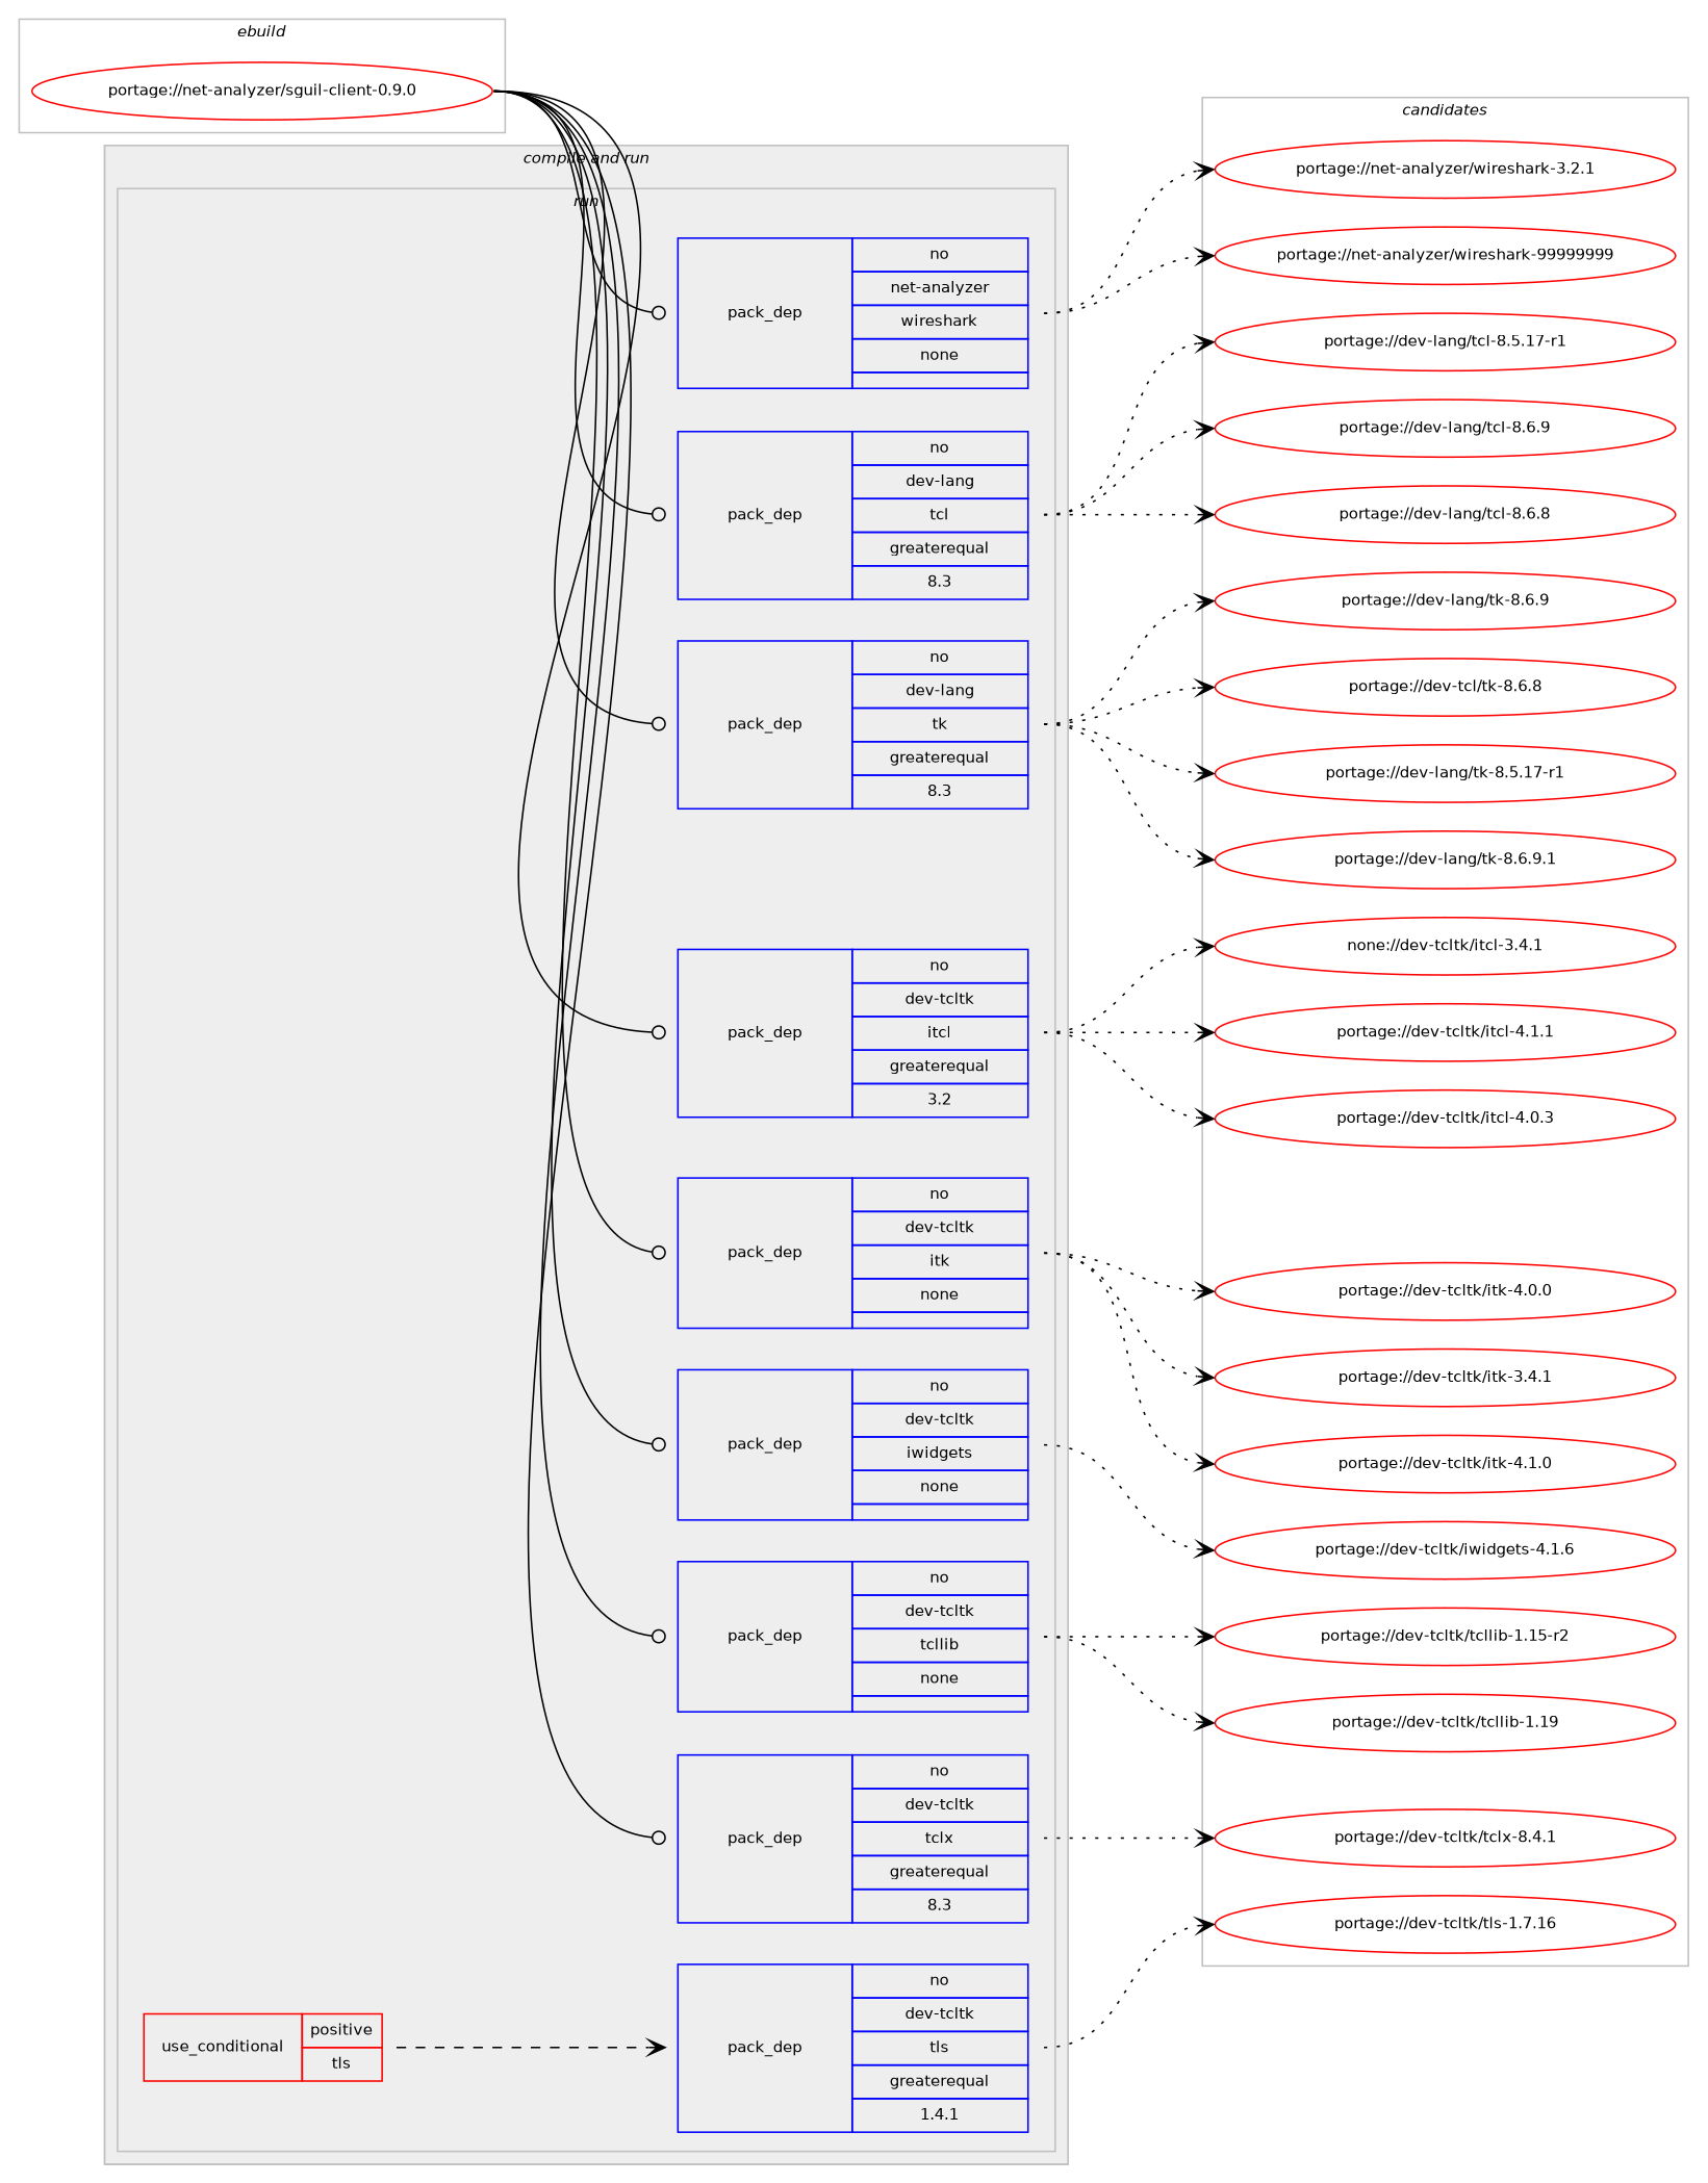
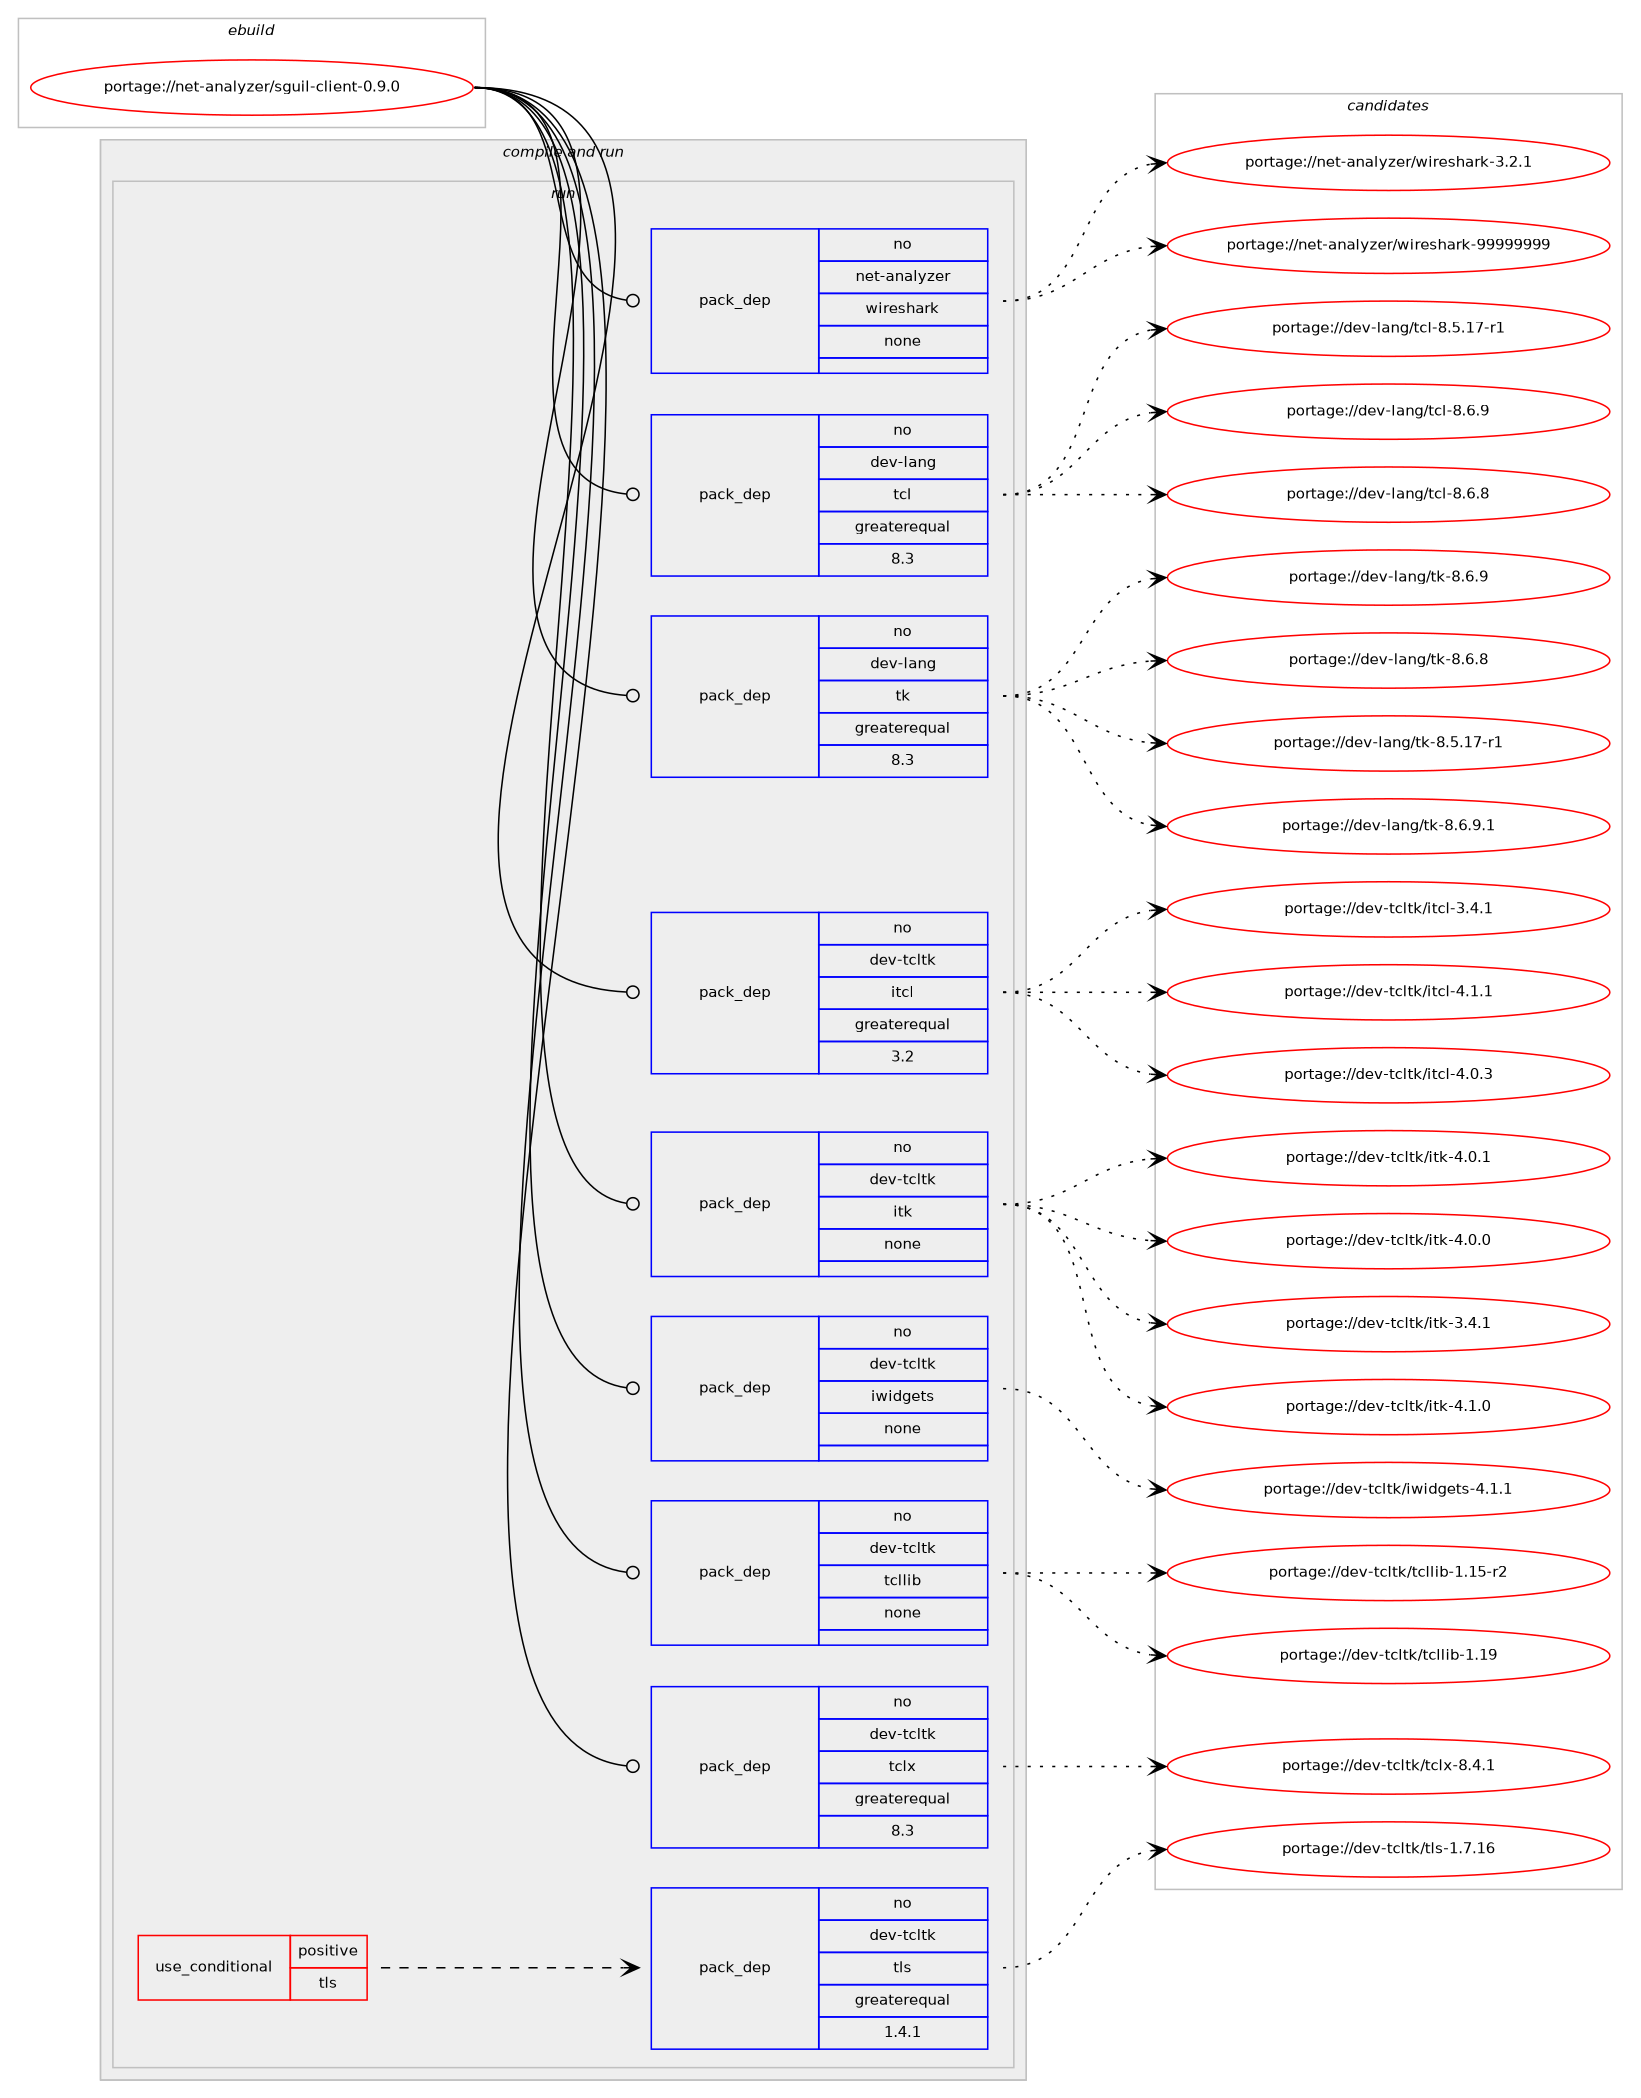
  digraph {
    compound=true
    concentrate=true
    fontname=Helvetica
    fontsize=10
    newrank=true
    rankdir=LR
    ranksep=1.5
    node [color=red fontname=Helvetica fontsize=10]
    edge [arrowhead=vee headport=w style=dotted tailport=e weight=100]
    n1 [label="portage://net-analyzer/sguil-client-0.9.0" width=4]
    n2 [color=blue label=<<TABLE BORDER="0" CELLBORDER="1" CELLSPACING="0" CELLPADDING="4" WIDTH="220"><TR><TD ROWSPAN="6" CELLPADDING="30">pack_dep</TD></TR><TR><TD WIDTH="110">no</TD></TR><TR><TD>dev-tcltk</TD></TR><TR><TD>tls</TD></TR><TR><TD>greaterequal</TD></TR><TR><TD>1.4.1</TD></TR></TABLE>> shape=none]
    n3 [label=<<TABLE BORDER="0" CELLBORDER="1" CELLSPACING="0" CELLPADDING="4"><TR><TD ROWSPAN="3" CELLPADDING="10">use_conditional</TD></TR><TR><TD>positive</TD></TR><TR><TD>tls</TD></TR></TABLE>> shape=none]
    n4 [color=blue label=<<TABLE BORDER="0" CELLBORDER="1" CELLSPACING="0" CELLPADDING="4" WIDTH="220"><TR><TD ROWSPAN="6" CELLPADDING="30">pack_dep</TD></TR><TR><TD WIDTH="110">no</TD></TR><TR><TD>dev-lang</TD></TR><TR><TD>tcl</TD></TR><TR><TD>greaterequal</TD></TR><TR><TD>8.3</TD></TR></TABLE>> shape=none]
    n5 [color=blue label=<<TABLE BORDER="0" CELLBORDER="1" CELLSPACING="0" CELLPADDING="4" WIDTH="220"><TR><TD ROWSPAN="6" CELLPADDING="30">pack_dep</TD></TR><TR><TD WIDTH="110">no</TD></TR><TR><TD>dev-lang</TD></TR><TR><TD>tk</TD></TR><TR><TD>greaterequal</TD></TR><TR><TD>8.3</TD></TR></TABLE>> shape=none]
    n6 [color=blue label=<<TABLE BORDER="0" CELLBORDER="1" CELLSPACING="0" CELLPADDING="4" WIDTH="220"><TR><TD ROWSPAN="6" CELLPADDING="30">pack_dep</TD></TR><TR><TD WIDTH="110">no</TD></TR><TR><TD>dev-tcltk</TD></TR><TR><TD>itcl</TD></TR><TR><TD>greaterequal</TD></TR><TR><TD>3.2</TD></TR></TABLE>> shape=none]
    n7 [color=blue label=<<TABLE BORDER="0" CELLBORDER="1" CELLSPACING="0" CELLPADDING="4" WIDTH="220"><TR><TD ROWSPAN="6" CELLPADDING="30">pack_dep</TD></TR><TR><TD WIDTH="110">no</TD></TR><TR><TD>dev-tcltk</TD></TR><TR><TD>itk</TD></TR><TR><TD>none</TD></TR><TR><TD></TD></TR></TABLE>> shape=none]
    n8 [color=blue label=<<TABLE BORDER="0" CELLBORDER="1" CELLSPACING="0" CELLPADDING="4" WIDTH="220"><TR><TD ROWSPAN="6" CELLPADDING="30">pack_dep</TD></TR><TR><TD WIDTH="110">no</TD></TR><TR><TD>dev-tcltk</TD></TR><TR><TD>iwidgets</TD></TR><TR><TD>none</TD></TR><TR><TD></TD></TR></TABLE>> shape=none]
    n9 [color=blue label=<<TABLE BORDER="0" CELLBORDER="1" CELLSPACING="0" CELLPADDING="4" WIDTH="220"><TR><TD ROWSPAN="6" CELLPADDING="30">pack_dep</TD></TR><TR><TD WIDTH="110">no</TD></TR><TR><TD>dev-tcltk</TD></TR><TR><TD>tcllib</TD></TR><TR><TD>none</TD></TR><TR><TD></TD></TR></TABLE>> shape=none]
    n10 [color=blue label=<<TABLE BORDER="0" CELLBORDER="1" CELLSPACING="0" CELLPADDING="4" WIDTH="220"><TR><TD ROWSPAN="6" CELLPADDING="30">pack_dep</TD></TR><TR><TD WIDTH="110">no</TD></TR><TR><TD>dev-tcltk</TD></TR><TR><TD>tclx</TD></TR><TR><TD>greaterequal</TD></TR><TR><TD>8.3</TD></TR></TABLE>> shape=none]
    n11 [color=blue label=<<TABLE BORDER="0" CELLBORDER="1" CELLSPACING="0" CELLPADDING="4" WIDTH="220"><TR><TD ROWSPAN="6" CELLPADDING="30">pack_dep</TD></TR><TR><TD WIDTH="110">no</TD></TR><TR><TD>net-analyzer</TD></TR><TR><TD>wireshark</TD></TR><TR><TD>none</TD></TR><TR><TD></TD></TR></TABLE>> shape=none]
    n12 [label="portage://dev-tcltk/tls-1.7.16" width=4]
    n13 [label="portage://dev-lang/tcl-8.6.9" width=4]
    n14 [label="portage://dev-lang/tcl-8.6.8" width=4]
    n15 [label="portage://dev-lang/tcl-8.5.17-r1" width=4]
    n16 [label="portage://dev-lang/tk-8.6.9.1" width=4]
    n17 [label="portage://dev-lang/tk-8.6.9" width=4]
-   n18 [label="portage://dev-tcl/tk-8.6.8" width=4]
+   n18 [label="portage://dev-lang/tk-8.6.8" width=4]
    n19 [label="portage://dev-lang/tk-8.5.17-r1" width=4]
    n20 [label="portage://dev-tcltk/itcl-4.1.1" width=4]
    n21 [label="portage://dev-tcltk/itcl-4.0.3" width=4]
-   n22 [label="none://dev-tcltk/itcl-3.4.1" width=4]
+   n22 [label="portage://dev-tcltk/itcl-3.4.1" width=4]
    n23 [label="portage://dev-tcltk/itk-4.1.0" width=4]
+   n24 [label="portage://dev-tcltk/itk-4.0.1" width=4]
    n25 [label="portage://dev-tcltk/itk-4.0.0" width=4]
    n26 [label="portage://dev-tcltk/itk-3.4.1" width=4]
-   n27 [label="portage://dev-tcltk/iwidgets-4.1.6" width=4]
+   n27 [label="portage://dev-tcltk/iwidgets-4.1.1" width=4]
    n28 [label="portage://dev-tcltk/tcllib-1.19" width=4]
    n29 [label="portage://dev-tcltk/tcllib-1.15-r2" width=4]
    n30 [label="portage://dev-tcltk/tclx-8.4.1" width=4]
    n31 [label="portage://net-analyzer/wireshark-99999999" width=4]
    n32 [label="portage://net-analyzer/wireshark-3.2.1" width=4]
    subgraph cluster_1 {
      color=gray
      label=<<i>ebuild</i>>
      rank=same
      n1
    }
    subgraph cluster_2 {
      color=gray
      label=<<i>dependencies</i>>
      subgraph cluster_3 {
        color=gray
        fillcolor="#eeeeee"
        label=<<i>compile</i>>
        style=filled
      }
      subgraph cluster_4 {
        color=gray
        fillcolor="#eeeeee"
        label=<<i>compile and run</i>>
        style=filled
      }
      subgraph cluster_5 {
        color=gray
        fillcolor="#eeeeee"
        label=<<i>run</i>>
        style=filled
        subgraph sub_6 {
          color=gray
          fillcolor="#eeeeee"
          label=<<i>run</i>>
          style=filled
          n3
          subgraph sub_7 {
            color=gray
            fillcolor="#eeeeee"
            label=<<i>run</i>>
            style=filled
            n2
          }
        }
        subgraph sub_8 {
          color=gray
          fillcolor="#eeeeee"
          label=<<i>run</i>>
          style=filled
          n4
        }
        subgraph sub_9 {
          color=gray
          fillcolor="#eeeeee"
          label=<<i>run</i>>
          style=filled
          n5
        }
        subgraph sub_10 {
          color=gray
          fillcolor="#eeeeee"
          label=<<i>run</i>>
          style=filled
          n6
        }
        subgraph sub_11 {
          color=gray
          fillcolor="#eeeeee"
          label=<<i>run</i>>
          style=filled
          n7
        }
        subgraph sub_12 {
          color=gray
          fillcolor="#eeeeee"
          label=<<i>run</i>>
          style=filled
          n8
        }
        subgraph sub_13 {
          color=gray
          fillcolor="#eeeeee"
          label=<<i>run</i>>
          style=filled
          n9
        }
        subgraph sub_14 {
          color=gray
          fillcolor="#eeeeee"
          label=<<i>run</i>>
          style=filled
          n10
        }
        subgraph sub_15 {
          color=gray
          fillcolor="#eeeeee"
          label=<<i>run</i>>
          style=filled
          n11
        }
      }
    }
    subgraph cluster_16 {
      color=gray
      label=<<i>candidates</i>>
      rank=same
      subgraph sub_17 {
        color=black
        label=<<i>candidates</i>>
        nodesep=1
        rank=same
        n12
      }
      subgraph sub_18 {
        color=black
        label=<<i>candidates</i>>
        nodesep=1
        rank=same
        n13
        n14
        n15
      }
      subgraph sub_19 {
        color=black
        label=<<i>candidates</i>>
        nodesep=1
        rank=same
        n16
        n17
        n18
        n19
      }
      subgraph sub_20 {
        color=black
        label=<<i>candidates</i>>
        nodesep=1
        rank=same
        n20
        n21
        n22
      }
      subgraph sub_21 {
        color=black
        label=<<i>candidates</i>>
        nodesep=1
        rank=same
        n23
+       n24
        n25
        n26
      }
      subgraph sub_22 {
        color=black
        label=<<i>candidates</i>>
        nodesep=1
        rank=same
        n27
      }
      subgraph sub_23 {
        color=black
        label=<<i>candidates</i>>
        nodesep=1
        rank=same
        n28
        n29
      }
      subgraph sub_24 {
        color=black
        label=<<i>candidates</i>>
        nodesep=1
        rank=same
        n30
      }
      subgraph sub_25 {
        color=black
        label=<<i>candidates</i>>
        nodesep=1
        rank=same
        n31
        n32
      }
    }
    n1 -> n4 [arrowhead=odot style=solid weight=20]
    n1 -> n5 [arrowhead=odot style=solid weight=20]
    n1 -> n6 [arrowhead=odot style=solid weight=20]
    n1 -> n7 [arrowhead=odot style=solid weight=20]
    n1 -> n8 [arrowhead=odot style=solid weight=20]
    n1 -> n9 [arrowhead=odot style=solid weight=20]
    n1 -> n10 [arrowhead=odot style=solid weight=20]
    n1 -> n11 [arrowhead=odot style=solid weight=20]
    n2 -> n12
    n3 -> n2 [style=dashed weight=20]
    n4 -> n13
    n4 -> n14
    n4 -> n15
    n5 -> n16
    n5 -> n17
    n5 -> n18
    n5 -> n19
    n6 -> n20
    n6 -> n21
    n6 -> n22
    n7 -> n23
+   n7 -> n24
    n7 -> n25
    n7 -> n26
    n8 -> n27
    n9 -> n28
    n9 -> n29
    n10 -> n30
    n11 -> n31
    n11 -> n32
  }
